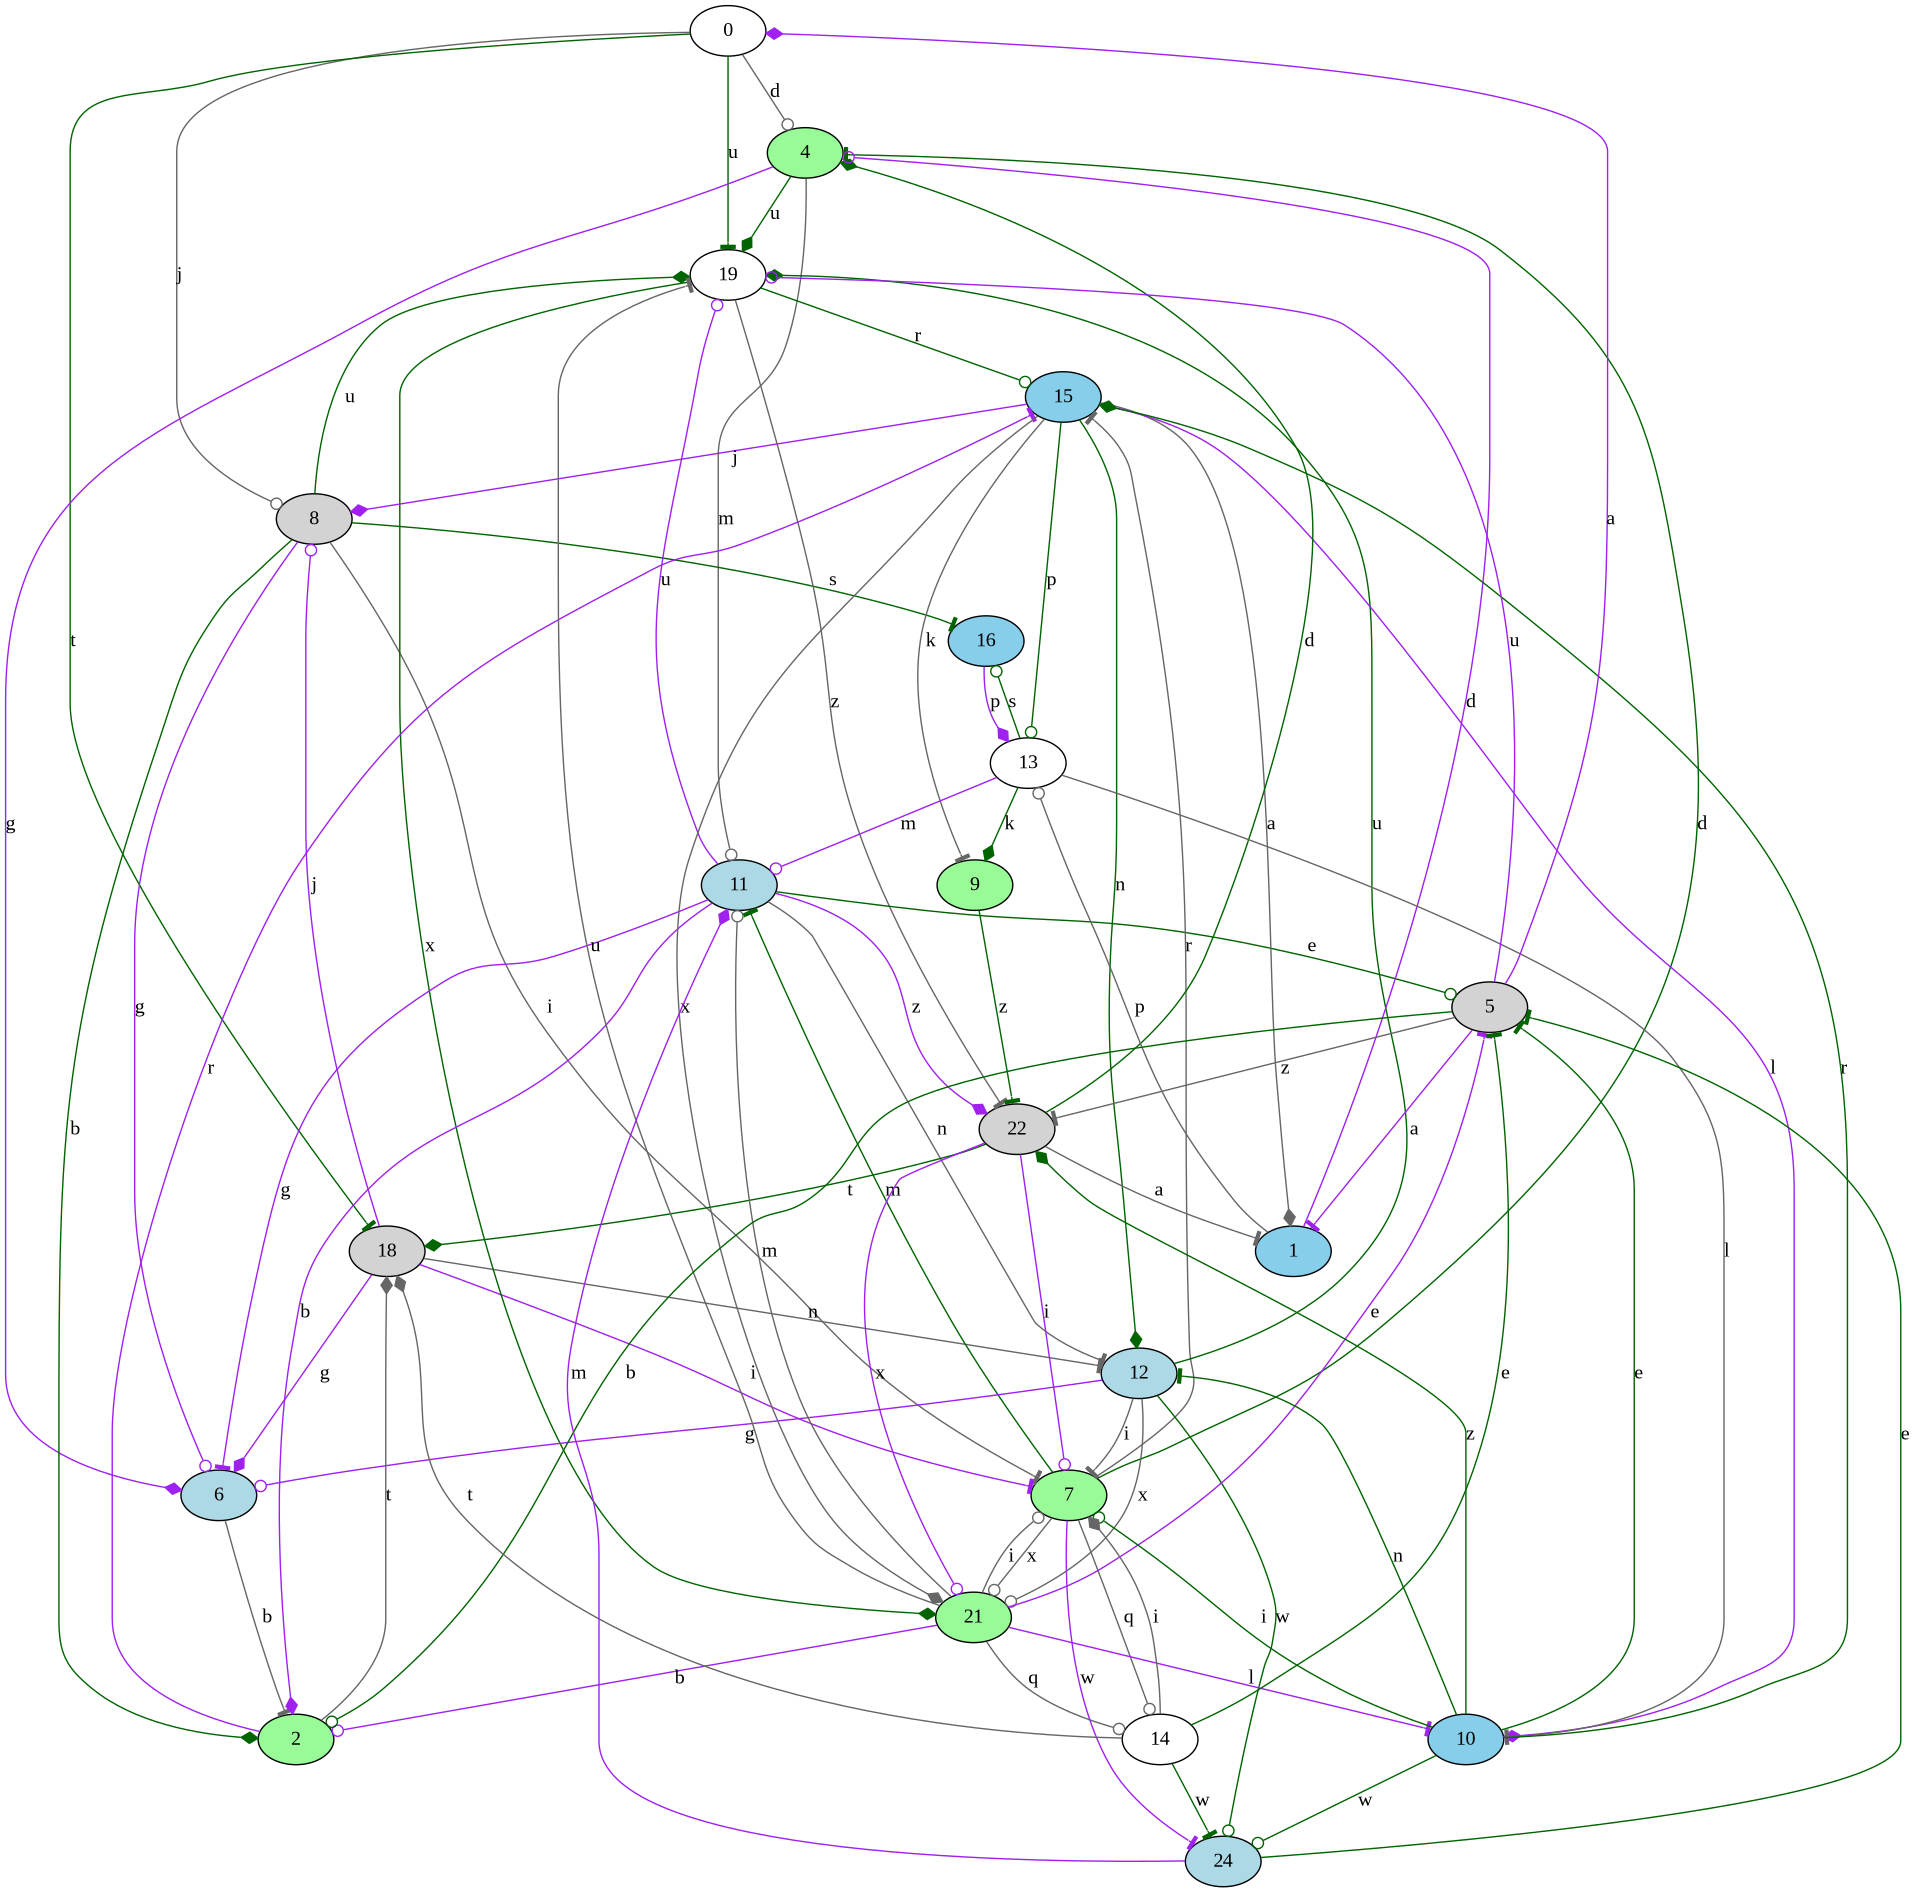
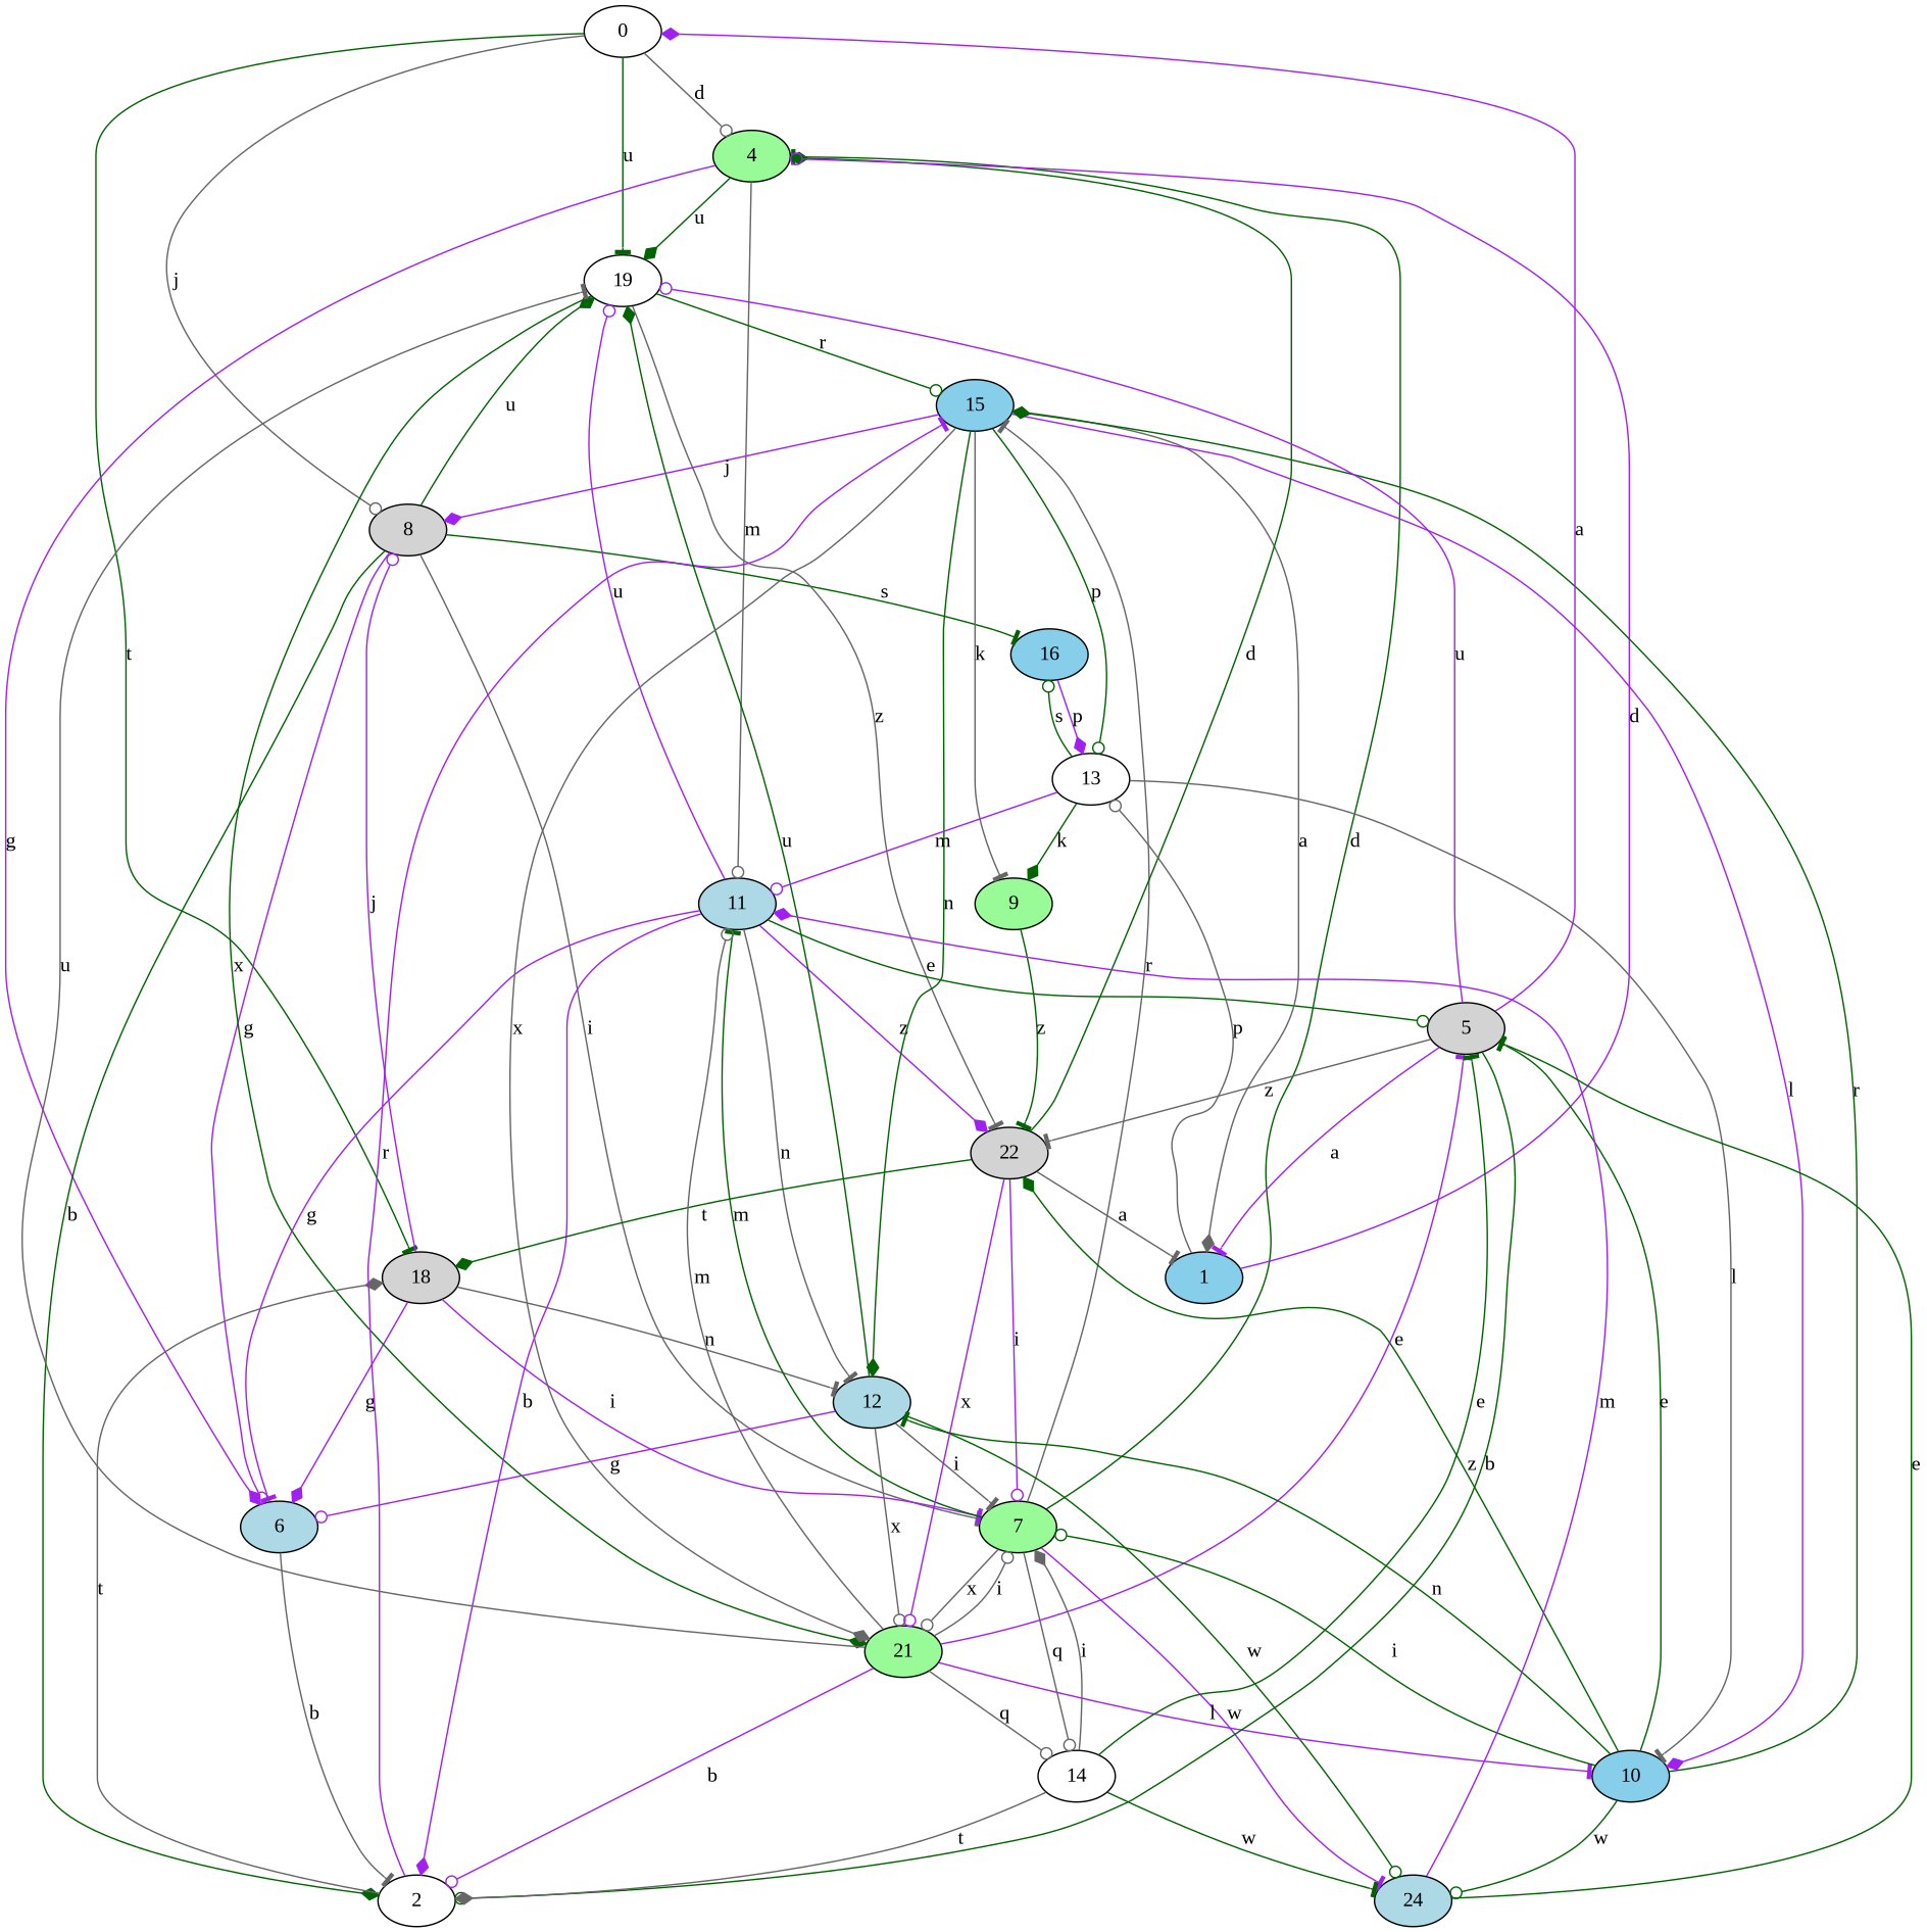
  strict digraph {
    fontname="Liberation Serif"
    node [fillcolor=palegreen fontname="Liberation Serif" style=filled]
    edge [arrowhead=tee color=darkgreen fontname="Liberation Serif"]
    0 [fillcolor=white]
    4
    8 [fillcolor=lightgrey]
    18 [fillcolor=lightgrey]
    19 [fillcolor=white]
    6 [fillcolor=lightblue]
    11 [fillcolor=lightblue]
-   2
+   2 [fillcolor=white]
    7
    16 [fillcolor=skyblue]
    12 [fillcolor=lightblue]
    15 [fillcolor=skyblue]
    22 [fillcolor=lightgrey]
    21
    1 [fillcolor=skyblue]
    13 [fillcolor=white]
    9
    10 [fillcolor=skyblue]
    5 [fillcolor=lightgrey]
    14 [fillcolor=white]
    n21 [fillcolor=lightblue label=24]
    0 -> 4 [arrowhead=odot color=gray40 label=d]
    0 -> 8 [arrowhead=odot color=gray40 label=j]
    0 -> 18 [label=t]
    0 -> 19 [label=u]
    4 -> 19 [arrowhead=diamond label=u]
    4 -> 6 [arrowhead=diamond color=purple label=g]
    4 -> 11 [arrowhead=odot color=gray40 label=m]
    8 -> 19 [arrowhead=diamond label=u]
    8 -> 6 [arrowhead=odot color=purple label=g]
    8 -> 2 [arrowhead=diamond label=b]
    8 -> 7 [color=gray40 label=i]
    8 -> 16 [label=s]
    18 -> 8 [arrowhead=odot color=purple label=j]
    18 -> 6 [arrowhead=diamond color=purple label=g]
    18 -> 7 [color=purple label=i]
    18 -> 12 [color=gray40 label=n]
    19 -> 15 [arrowhead=odot label=r]
    19 -> 22 [color=gray40 label=z]
    19 -> 21 [arrowhead=diamond label=x]
    6 -> 2 [color=gray40 label=b]
    11 -> 19 [arrowhead=odot color=purple label=u]
    11 -> 6 [color=purple label=g]
    11 -> 2 [arrowhead=diamond color=purple label=b]
    11 -> 12 [color=gray40 label=n]
    11 -> 22 [arrowhead=diamond color=purple label=z]
    11 -> 5 [arrowhead=odot label=e]
    2 -> 18 [arrowhead=diamond color=gray40 label=t]
    2 -> 15 [color=purple label=r]
    7 -> 4 [label=d]
    7 -> 11 [label=m]
    7 -> 15 [color=gray40 label=r]
    7 -> 21 [arrowhead=odot color=gray40 label=x]
    7 -> 14 [arrowhead=odot color=gray40 label=q]
    7 -> n21 [color=purple label=w]
    16 -> 13 [arrowhead=diamond color=purple label=p]
    12 -> 19 [arrowhead=diamond label=u]
    12 -> 6 [arrowhead=odot color=purple label=g]
    12 -> 7 [color=gray40 label=i]
    12 -> 21 [arrowhead=odot color=gray40 label=x]
    12 -> n21 [arrowhead=odot label=w]
    15 -> 8 [arrowhead=diamond color=purple label=j]
    15 -> 12 [arrowhead=diamond label=n]
    15 -> 21 [arrowhead=diamond color=gray40 label=x]
    15 -> 1 [arrowhead=diamond color=gray40 label=a]
    15 -> 13 [arrowhead=odot label=p]
    15 -> 9 [color=gray40 label=k]
    15 -> 10 [arrowhead=diamond color=purple label=l]
    22 -> 4 [arrowhead=diamond label=d]
    22 -> 18 [arrowhead=diamond label=t]
    22 -> 7 [arrowhead=odot color=purple label=i]
    22 -> 21 [arrowhead=odot color=purple label=x]
    22 -> 1 [color=gray40 label=a]
    21 -> 19 [color=gray40 label=u]
    21 -> 11 [arrowhead=odot color=gray40 label=m]
    21 -> 2 [arrowhead=odot color=purple label=b]
    21 -> 7 [arrowhead=odot color=gray40 label=i]
    21 -> 10 [color=purple label=l]
    21 -> 5 [color=purple label=e]
    21 -> 14 [arrowhead=odot color=gray40 label=q]
    1 -> 4 [arrowhead=odot color=purple label=d]
    1 -> 13 [arrowhead=odot color=gray40 label=p]
    13 -> 11 [arrowhead=odot color=purple label=m]
    13 -> 16 [arrowhead=odot label=s]
    13 -> 9 [arrowhead=diamond label=k]
    13 -> 10 [color=gray40 label=l]
    9 -> 22 [label=z]
    10 -> 7 [arrowhead=odot label=i]
    10 -> 12 [label=n]
    10 -> 15 [arrowhead=diamond label=r]
    10 -> 22 [arrowhead=diamond label=z]
    10 -> 5 [label=e]
    10 -> n21 [arrowhead=odot label=w]
    5 -> 0 [arrowhead=diamond color=purple label=a]
    5 -> 19 [arrowhead=odot color=purple label=u]
    5 -> 2 [arrowhead=odot label=b]
    5 -> 22 [color=gray40 label=z]
    5 -> 1 [color=purple label=a]
-   14 -> 18 [arrowhead=diamond color=gray40 label=t]
+   14 -> 2 [arrowhead=diamond color=gray40 label=t]
    14 -> 7 [arrowhead=diamond color=gray40 label=i]
    14 -> 5 [label=e]
    14 -> n21 [label=w]
    n21 -> 11 [arrowhead=diamond color=purple label=m]
    n21 -> 5 [label=e]
  }
